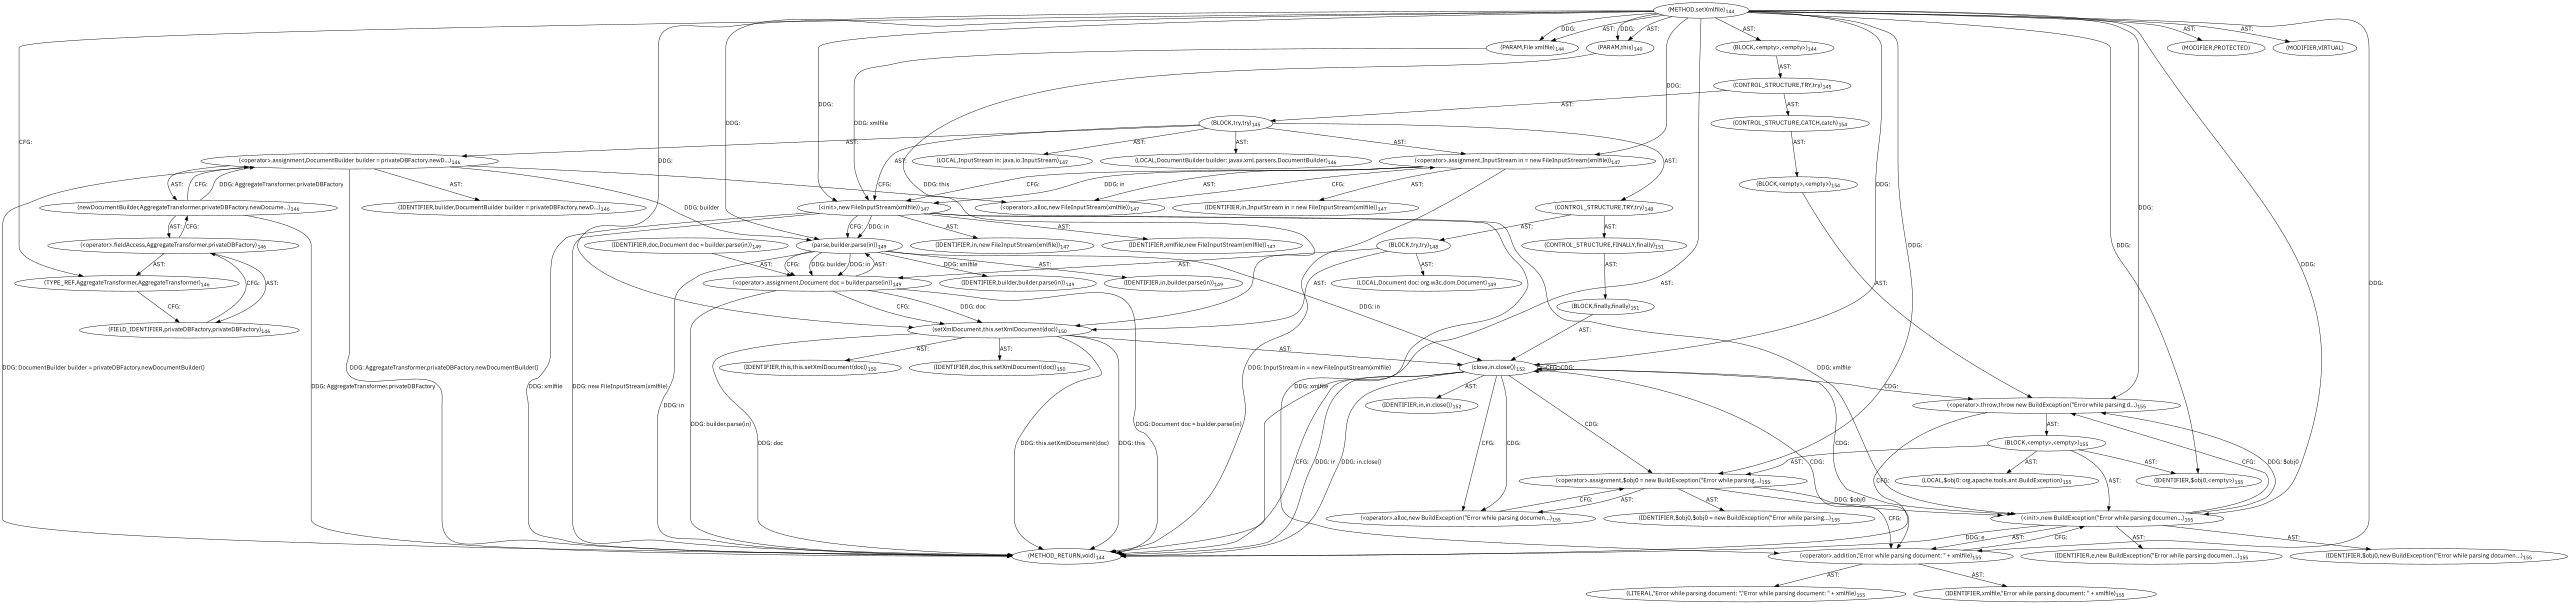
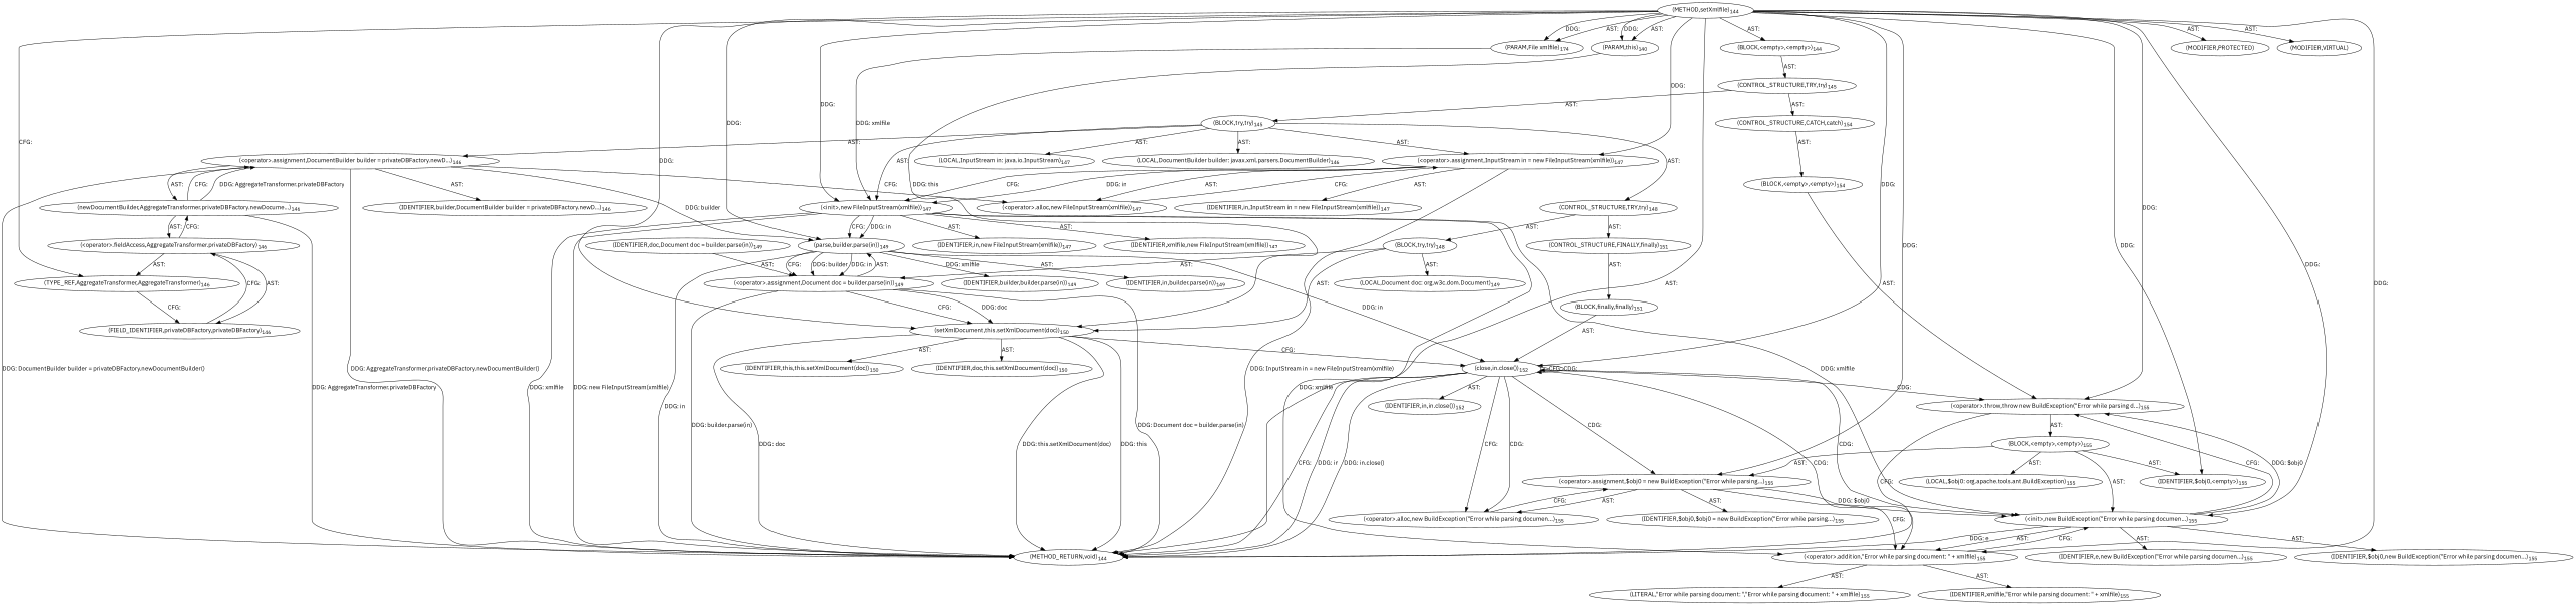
  digraph {
    fontname="IBM Plex Sans"
    node [fontname="IBM Plex Sans"]
    edge [fontname="IBM Plex Sans"]
    n1 [label=<(METHOD,setXmlfile)<SUB>144</SUB>>]
    n2 [label=<(PARAM,this)<SUB>140</SUB>>]
-   n3 [label=<(PARAM,File xmlfile)<SUB>144</SUB>>]
+   n3 [label=<(PARAM,File xmlfile)<SUB>174</SUB>>]
    n4 [label=<(BLOCK,&lt;empty&gt;,&lt;empty&gt;)<SUB>144</SUB>>]
    n5 [label=<(TYPE_REF,AggregateTransformer,AggregateTransformer)<SUB>146</SUB>>]
    n6 [label=<(&lt;operator&gt;.assignment,InputStream in = new FileInputStream(xmlfile))<SUB>147</SUB>>]
    n7 [label=<(&lt;init&gt;,new FileInputStream(xmlfile))<SUB>147</SUB>>]
    n8 [label=<(parse,builder.parse(in))<SUB>149</SUB>>]
    n9 [label=<(setXmlDocument,this.setXmlDocument(doc))<SUB>150</SUB>>]
    n10 [label=<(close,in.close())<SUB>152</SUB>>]
    n11 [label=<(&lt;operator&gt;.throw,throw new BuildException(&quot;Error while parsing d...)<SUB>155</SUB>>]
    n12 [label=<(&lt;operator&gt;.assignment,$obj0 = new BuildException(&quot;Error while parsing...)<SUB>155</SUB>>]
    n13 [label=<(&lt;init&gt;,new BuildException(&quot;Error while parsing documen...)<SUB>155</SUB>>]
    n14 [label=<(&lt;operator&gt;.addition,&quot;Error while parsing document: &quot; + xmlfile)<SUB>155</SUB>>]
    n15 [label=<(IDENTIFIER,$obj0,&lt;empty&gt;)<SUB>155</SUB>>]
    n16 [label=<(MODIFIER,PROTECTED)>]
    n17 [label=<(MODIFIER,VIRTUAL)>]
    n18 [label=<(METHOD_RETURN,void)<SUB>144</SUB>>]
    n19 [label=<(CONTROL_STRUCTURE,TRY,try)<SUB>145</SUB>>]
    n20 [label=<(FIELD_IDENTIFIER,privateDBFactory,privateDBFactory)<SUB>146</SUB>>]
    n21 [label=<(&lt;operator&gt;.alloc,new FileInputStream(xmlfile))<SUB>147</SUB>>]
    n22 [label=<(IDENTIFIER,in,InputStream in = new FileInputStream(xmlfile))<SUB>147</SUB>>]
    n23 [label=<(IDENTIFIER,in,new FileInputStream(xmlfile))<SUB>147</SUB>>]
    n24 [label=<(IDENTIFIER,xmlfile,new FileInputStream(xmlfile))<SUB>147</SUB>>]
    n25 [label=<(&lt;operator&gt;.assignment,Document doc = builder.parse(in))<SUB>149</SUB>>]
    n26 [label=<(IDENTIFIER,builder,builder.parse(in))<SUB>149</SUB>>]
    n27 [label=<(IDENTIFIER,in,builder.parse(in))<SUB>149</SUB>>]
    n28 [label=<(IDENTIFIER,this,this.setXmlDocument(doc))<SUB>150</SUB>>]
    n29 [label=<(IDENTIFIER,doc,this.setXmlDocument(doc))<SUB>150</SUB>>]
    n30 [label=<(IDENTIFIER,in,in.close())<SUB>152</SUB>>]
    n31 [label=<(&lt;operator&gt;.alloc,new BuildException(&quot;Error while parsing documen...)<SUB>155</SUB>>]
    n32 [label=<(BLOCK,&lt;empty&gt;,&lt;empty&gt;)<SUB>155</SUB>>]
    n33 [label=<(IDENTIFIER,$obj0,$obj0 = new BuildException(&quot;Error while parsing...)<SUB>155</SUB>>]
    n34 [label=<(IDENTIFIER,$obj0,new BuildException(&quot;Error while parsing documen...)<SUB>155</SUB>>]
    n35 [label=<(IDENTIFIER,e,new BuildException(&quot;Error while parsing documen...)<SUB>155</SUB>>]
    n36 [label=<(LITERAL,&quot;Error while parsing document: &quot;,&quot;Error while parsing document: &quot; + xmlfile)<SUB>155</SUB>>]
    n37 [label=<(IDENTIFIER,xmlfile,&quot;Error while parsing document: &quot; + xmlfile)<SUB>155</SUB>>]
    n38 [label=<(BLOCK,try,try)<SUB>145</SUB>>]
    n39 [label=<(CONTROL_STRUCTURE,CATCH,catch)<SUB>154</SUB>>]
    n40 [label=<(LOCAL,DocumentBuilder builder: javax.xml.parsers.DocumentBuilder)<SUB>146</SUB>>]
    n41 [label=<(&lt;operator&gt;.assignment,DocumentBuilder builder = privateDBFactory.newD...)<SUB>146</SUB>>]
    n42 [label=<(LOCAL,InputStream in: java.io.InputStream)<SUB>147</SUB>>]
    n43 [label=<(CONTROL_STRUCTURE,TRY,try)<SUB>148</SUB>>]
    n44 [label=<(BLOCK,&lt;empty&gt;,&lt;empty&gt;)<SUB>154</SUB>>]
    n45 [label=<(IDENTIFIER,builder,DocumentBuilder builder = privateDBFactory.newD...)<SUB>146</SUB>>]
    n46 [label=<(newDocumentBuilder,AggregateTransformer.privateDBFactory.newDocume...)<SUB>146</SUB>>]
    n47 [label=<(BLOCK,try,try)<SUB>148</SUB>>]
    n48 [label=<(CONTROL_STRUCTURE,FINALLY,finally)<SUB>151</SUB>>]
    n49 [label=<(&lt;operator&gt;.fieldAccess,AggregateTransformer.privateDBFactory)<SUB>146</SUB>>]
    n50 [label=<(LOCAL,Document doc: org.w3c.dom.Document)<SUB>149</SUB>>]
    n51 [label=<(BLOCK,finally,finally)<SUB>151</SUB>>]
    n52 [label=<(IDENTIFIER,doc,Document doc = builder.parse(in))<SUB>149</SUB>>]
    n53 [label=<(LOCAL,$obj0: org.apache.tools.ant.BuildException)<SUB>155</SUB>>]
    n1 -> n2 [label="AST: "]
    n1 -> n2 [label="DDG: "]
    n1 -> n3 [label="AST: "]
    n1 -> n3 [label="DDG: "]
    n1 -> n4 [label="AST: "]
    n1 -> n5 [label="CFG: "]
    n1 -> n6 [label="DDG: "]
    n1 -> n7 [label="DDG: "]
    n1 -> n8 [label="DDG: "]
    n1 -> n9 [label="DDG: "]
    n1 -> n10 [label="DDG: "]
    n1 -> n11 [label="DDG: "]
    n1 -> n12 [label="DDG: "]
    n1 -> n13 [label="DDG: "]
    n1 -> n14 [label="DDG: "]
    n1 -> n15 [label="DDG: "]
    n1 -> n16 [label="AST: "]
    n1 -> n17 [label="AST: "]
    n1 -> n18 [label="AST: "]
    n2 -> n9 [label="DDG: this"]
    n3 -> n7 [label="DDG: xmlfile"]
    n4 -> n19 [label="AST: "]
    n5 -> n20 [label="CFG: "]
    n6 -> n7 [label="CFG: "]
    n6 -> n7 [label="DDG: in"]
    n6 -> n18 [label="DDG: InputStream in = new FileInputStream(xmlfile)"]
    n6 -> n21 [label="AST: "]
    n6 -> n22 [label="AST: "]
    n7 -> n8 [label="CFG: "]
    n7 -> n8 [label="DDG: in"]
    n7 -> n13 [label="DDG: xmlfile"]
    n7 -> n14 [label="DDG: xmlfile"]
    n7 -> n18 [label="DDG: xmlfile"]
    n7 -> n18 [label="DDG: new FileInputStream(xmlfile)"]
    n7 -> n23 [label="AST: "]
    n7 -> n24 [label="AST: "]
    n8 -> n10 [label="DDG: in"]
    n8 -> n18 [label="DDG: in"]
    n8 -> n25 [label="CFG: "]
    n8 -> n25 [label="DDG: builder"]
    n8 -> n25 [label="DDG: in"]
    n8 -> n26 [label="DDG: xmlfile"]
    n8 -> n27 [label="AST: "]
-   n9 -> n10 [label="AST: "]
+   n9 -> n10 [label="CFG: "]
    n9 -> n18 [label="DDG: this"]
    n9 -> n18 [label="DDG: doc"]
    n9 -> n18 [label="DDG: this.setXmlDocument(doc)"]
    n9 -> n28 [label="AST: "]
    n9 -> n29 [label="AST: "]
    n10 -> n10 [label="CFG: "]
    n10 -> n10 [label="CDG: "]
    n10 -> n11 [label="CDG: "]
    n10 -> n12 [label="CDG: "]
    n10 -> n13 [label="CDG: "]
    n10 -> n14 [label="CDG: "]
    n10 -> n18 [label="CFG: "]
    n10 -> n18 [label="DDG: in"]
    n10 -> n18 [label="DDG: in.close()"]
    n10 -> n30 [label="AST: "]
    n10 -> n31 [label="CFG: "]
    n10 -> n31 [label="CDG: "]
    n11 -> n18 [label="CFG: "]
    n11 -> n32 [label="AST: "]
    n12 -> n13 [label="DDG: $obj0"]
    n12 -> n14 [label="CFG: "]
    n12 -> n31 [label="AST: "]
    n12 -> n33 [label="AST: "]
    n13 -> n11 [label="CFG: "]
    n13 -> n11 [label="DDG: $obj0"]
    n13 -> n14 [label="AST: "]
    n13 -> n18 [label="DDG: e"]
    n13 -> n34 [label="AST: "]
    n13 -> n35 [label="AST: "]
    n14 -> n13 [label="CFG: "]
    n14 -> n36 [label="AST: "]
    n14 -> n37 [label="AST: "]
    n19 -> n38 [label="AST: "]
    n19 -> n39 [label="AST: "]
    n20 -> n49 [label="CFG: "]
    n21 -> n6 [label="CFG: "]
    n25 -> n8 [label="AST: "]
    n25 -> n9 [label="CFG: "]
    n25 -> n9 [label="DDG: doc"]
    n25 -> n18 [label="DDG: builder.parse(in)"]
    n25 -> n18 [label="DDG: Document doc = builder.parse(in)"]
    n31 -> n12 [label="CFG: "]
    n32 -> n12 [label="AST: "]
    n32 -> n13 [label="AST: "]
    n32 -> n15 [label="AST: "]
    n32 -> n53 [label="AST: "]
    n38 -> n6 [label="AST: "]
    n38 -> n7 [label="AST: "]
    n38 -> n40 [label="AST: "]
    n38 -> n41 [label="AST: "]
    n38 -> n42 [label="AST: "]
    n38 -> n43 [label="AST: "]
    n39 -> n44 [label="AST: "]
    n41 -> n8 [label="DDG: builder"]
    n41 -> n18 [label="DDG: AggregateTransformer.privateDBFactory.newDocumentBuilder()"]
    n41 -> n18 [label="DDG: DocumentBuilder builder = privateDBFactory.newDocumentBuilder()"]
    n41 -> n21 [label="CFG: "]
    n41 -> n45 [label="AST: "]
    n41 -> n46 [label="AST: "]
    n43 -> n47 [label="AST: "]
    n43 -> n48 [label="AST: "]
    n44 -> n11 [label="AST: "]
    n46 -> n18 [label="DDG: AggregateTransformer.privateDBFactory"]
    n46 -> n41 [label="CFG: "]
    n46 -> n41 [label="DDG: AggregateTransformer.privateDBFactory"]
    n46 -> n49 [label="AST: "]
    n47 -> n9 [label="AST: "]
    n47 -> n25 [label="AST: "]
    n47 -> n50 [label="AST: "]
    n48 -> n51 [label="AST: "]
    n49 -> n5 [label="AST: "]
    n49 -> n20 [label="AST: "]
    n49 -> n46 [label="CFG: "]
    n51 -> n10 [label="AST: "]
    n52 -> n25 [label="AST: "]
  }
